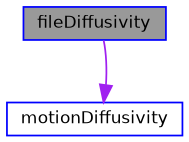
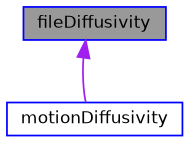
  digraph {
    node [color=blue fontname=Helvetica fontsize=10 shape=box style=filled]
    n1 [fillcolor=grey60 fontcolor=black height=0.2 label=fileDiffusivity width=0.4]
    n2 [fillcolor=white height=0.2 label=motionDiffusivity width=0.4]
-   n2 -> n1 [color=purple dir=back fontname=Helvetica fontsize=10 labelfontname=Helvetica labelfontsize=10 style=solid]
+   n1 -> n2 [color=purple dir=back fontname=Helvetica fontsize=10 labelfontname=Helvetica labelfontsize=10 style=solid]
  }
